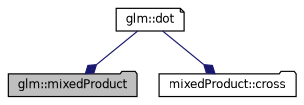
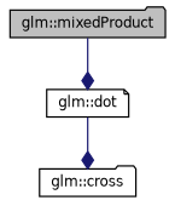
  digraph {
    rankdir=TB
    node [color=black fillcolor=white fontname=Helvetica fontsize=10 shape=folder style=filled]
    edge [arrowhead=diamond color=midnightblue fontname=Helvetica fontsize=10 labelfontname=Helvetica labelfontsize=10 style=solid]
    n1 [fillcolor=grey75 fontcolor=black height=0.2 label="glm::mixedProduct" width=0.4]
    n2 [height=0.2 label="glm::dot" shape=note width=0.4]
-   n3 [height=0.2 label="mixedProduct::cross" width=0.4]
-   n2 -> n1
+   n3 [height=0.2 label="glm::cross" width=0.4]
+   n1 -> n2
    n2 -> n3
  }
